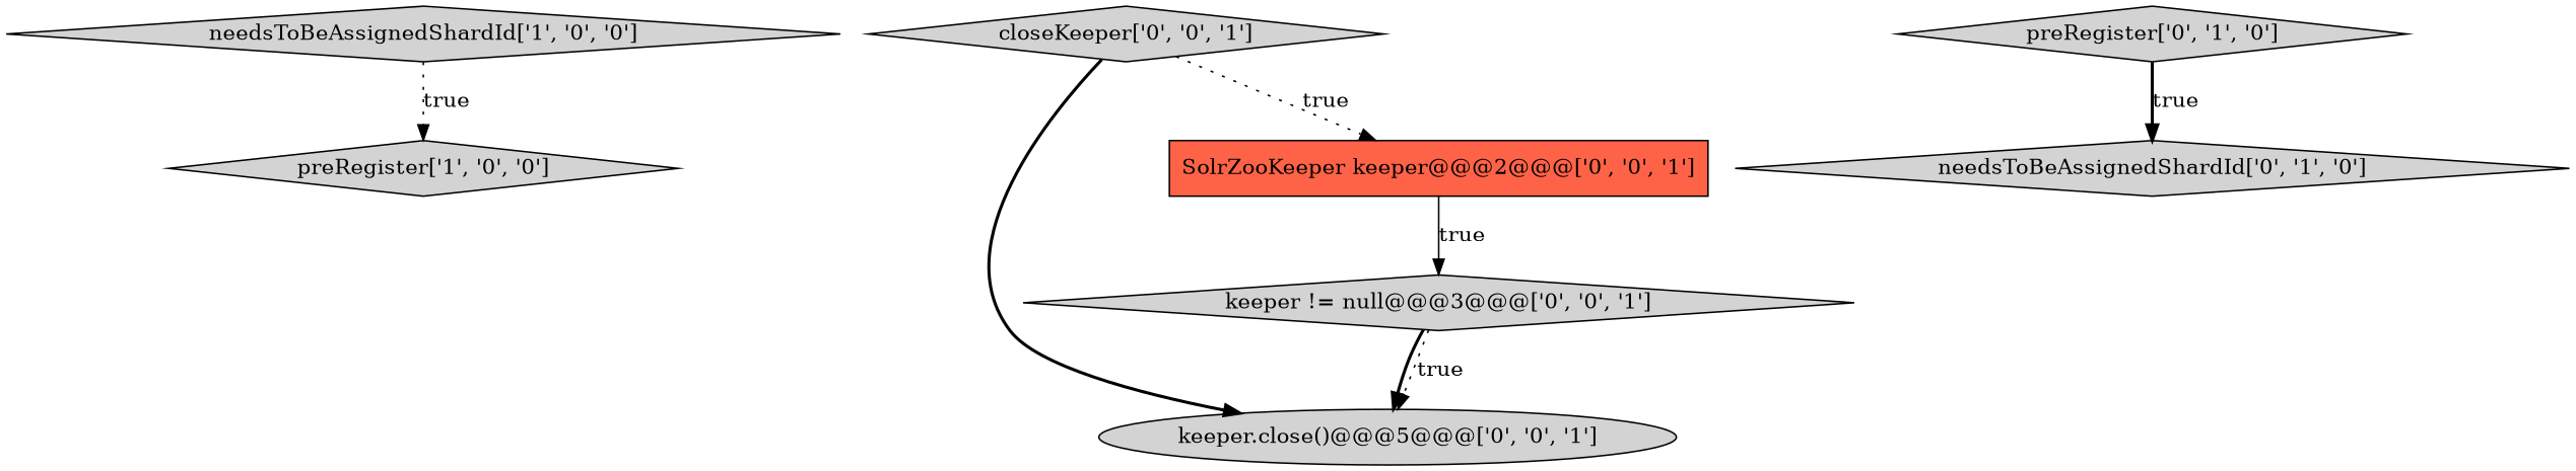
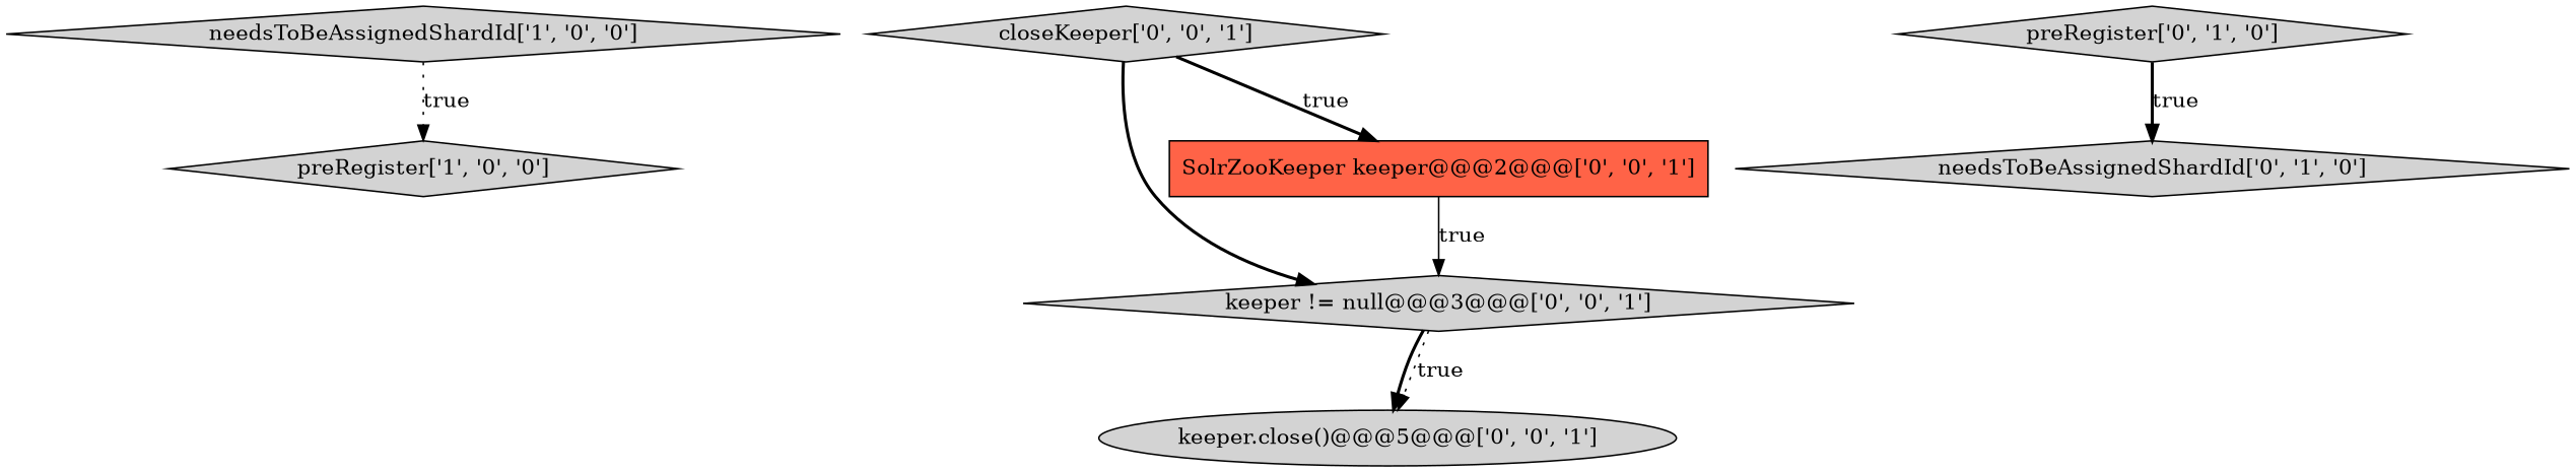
  digraph {
    node [fillcolor=lightgray shape=diamond style=filled]
    edge [style=dotted]
    n1 [label="preRegister['1', '0', '0']"]
    n2 [label="needsToBeAssignedShardId['1', '0', '0']"]
    n3 [label="keeper.close()@@@5@@@['0', '0', '1']" shape=ellipse]
    n4 [label="closeKeeper['0', '0', '1']"]
    n5 [label="keeper != null@@@3@@@['0', '0', '1']"]
    n6 [fillcolor=tomato label="SolrZooKeeper keeper@@@2@@@['0', '0', '1']" shape=box]
    n7 [label="preRegister['0', '1', '0']"]
    n8 [label="needsToBeAssignedShardId['0', '1', '0']"]
    n2 -> n1 [label=true]
-   n4 -> n3 [style=bold]
-   n4 -> n6 [label=true]
+   n4 -> n5 [style=bold]
+   n4 -> n6 [label=true style=bold]
    n5 -> n3 [style=bold]
    n5 -> n3 [label=true]
    n6 -> n5 [label=true style=solid]
    n7 -> n8 [label=true style=bold]
  }
